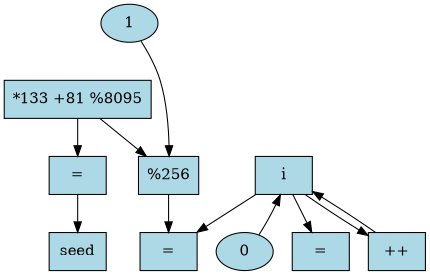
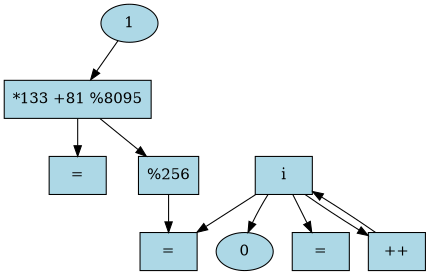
  digraph {
    node [fillcolor=lightblue shape=box style=filled]
    n1 [label=1 shape=ellipse]
    n2 [label="*133 +81 %8095"]
    n3 [label="="]
    n4 [label="%256"]
    n5 [label=0 shape=ellipse]
    i
    n7 [label="="]
    n8 [label="="]
    n9 [label="++"]
-   seed
-   n1 -> n4
+   n1 -> n2
    n2 -> n3
    n2 -> n4
-   n3 -> seed
    n4 -> n7
-   n5 -> i
+   i -> n5
    i -> n7
    i -> n8
    i -> n9
    n9 -> i
  }
